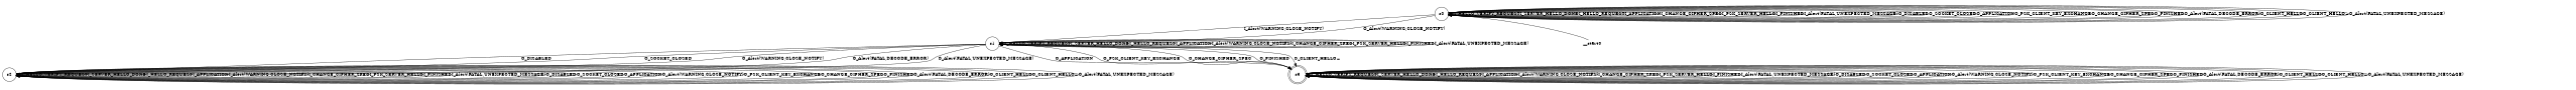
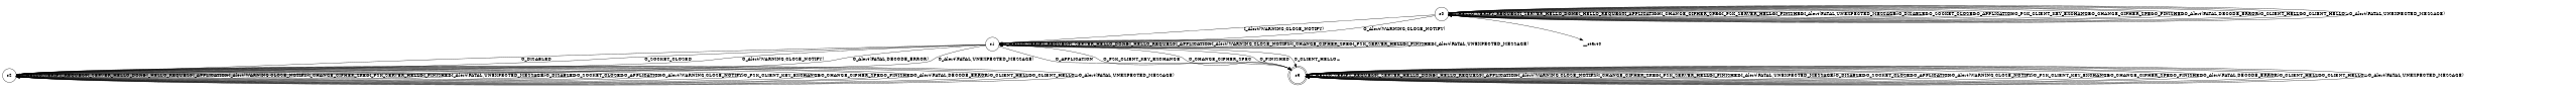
  digraph {
    node [shape=circle]
    n1 [label=s0]
    n2 [label=s1]
    n3 [label=s2]
    n4 [label=s3 shape=doublecircle]
    __start0 [height=0 shape=none width=0]
    n1 -> n1 [label=I_HELLO_VERIFY_REQUEST]
    n1 -> n1 [label=I_SERVER_HELLO_DONE]
    n1 -> n1 [label=I_HELLO_REQUEST]
    n1 -> n1 [label=I_APPLICATION]
    n1 -> n1 [label=I_CHANGE_CIPHER_SPEC]
    n1 -> n1 [label=I_PSK_SERVER_HELLO]
    n1 -> n1 [label=I_FINISHED]
    n1 -> n1 [label="I_Alert(FATAL,UNEXPECTED_MESSAGE)"]
    n1 -> n1 [label=O_DISABLED]
    n1 -> n1 [label=O_SOCKET_CLOSED]
    n1 -> n1 [label=O_APPLICATION]
    n1 -> n1 [label=O_PSK_CLIENT_KEY_EXCHANGE]
    n1 -> n1 [label=O_CHANGE_CIPHER_SPEC]
    n1 -> n1 [label=O_FINISHED]
    n1 -> n1 [label="O_Alert(FATAL,DECODE_ERROR)"]
    n1 -> n1 [label=O_CLIENT_HELLO]
    n1 -> n1 [label="O_CLIENT_HELLO+"]
    n1 -> n1 [label="O_Alert(FATAL,UNEXPECTED_MESSAGE)"]
    n1 -> n2 [label="I_Alert(WARNING,CLOSE_NOTIFY)"]
    n1 -> n2 [label="O_Alert(WARNING,CLOSE_NOTIFY)"]
    n2 -> n2 [label=I_HELLO_VERIFY_REQUEST]
    n2 -> n2 [label=I_SERVER_HELLO_DONE]
    n2 -> n2 [label=I_HELLO_REQUEST]
    n2 -> n2 [label=I_APPLICATION]
    n2 -> n2 [label="I_Alert(WARNING,CLOSE_NOTIFY)"]
    n2 -> n2 [label=I_CHANGE_CIPHER_SPEC]
    n2 -> n2 [label=I_PSK_SERVER_HELLO]
    n2 -> n2 [label=I_FINISHED]
    n2 -> n2 [label="I_Alert(FATAL,UNEXPECTED_MESSAGE)"]
    n2 -> n3 [label=O_DISABLED]
    n2 -> n3 [label=O_SOCKET_CLOSED]
    n2 -> n3 [label="O_Alert(WARNING,CLOSE_NOTIFY)"]
    n2 -> n3 [label="O_Alert(FATAL,DECODE_ERROR)"]
    n2 -> n3 [label="O_Alert(FATAL,UNEXPECTED_MESSAGE)"]
    n2 -> n4 [label=O_APPLICATION]
    n2 -> n4 [label=O_PSK_CLIENT_KEY_EXCHANGE]
    n2 -> n4 [label=O_CHANGE_CIPHER_SPEC]
    n2 -> n4 [label=O_FINISHED]
    n2 -> n4 [label="O_CLIENT_HELLO+"]
    n3 -> n3 [label=I_HELLO_VERIFY_REQUEST]
    n3 -> n3 [label=I_SERVER_HELLO_DONE]
    n3 -> n3 [label=I_HELLO_REQUEST]
    n3 -> n3 [label=I_APPLICATION]
    n3 -> n3 [label="I_Alert(WARNING,CLOSE_NOTIFY)"]
    n3 -> n3 [label=I_CHANGE_CIPHER_SPEC]
    n3 -> n3 [label=I_PSK_SERVER_HELLO]
    n3 -> n3 [label=I_FINISHED]
    n3 -> n3 [label="I_Alert(FATAL,UNEXPECTED_MESSAGE)"]
    n3 -> n3 [label=O_DISABLED]
    n3 -> n3 [label=O_SOCKET_CLOSED]
    n3 -> n3 [label=O_APPLICATION]
    n3 -> n3 [label="O_Alert(WARNING,CLOSE_NOTIFY)"]
    n3 -> n3 [label=O_PSK_CLIENT_KEY_EXCHANGE]
    n3 -> n3 [label=O_CHANGE_CIPHER_SPEC]
    n3 -> n3 [label=O_FINISHED]
    n3 -> n3 [label="O_Alert(FATAL,DECODE_ERROR)"]
    n3 -> n3 [label=O_CLIENT_HELLO]
    n3 -> n3 [label="O_CLIENT_HELLO+"]
    n3 -> n3 [label="O_Alert(FATAL,UNEXPECTED_MESSAGE)"]
    n4 -> n4 [label=I_HELLO_VERIFY_REQUEST]
    n4 -> n4 [label=I_SERVER_HELLO_DONE]
    n4 -> n4 [label=I_HELLO_REQUEST]
    n4 -> n4 [label=I_APPLICATION]
    n4 -> n4 [label="I_Alert(WARNING,CLOSE_NOTIFY)"]
    n4 -> n4 [label=I_CHANGE_CIPHER_SPEC]
    n4 -> n4 [label=I_PSK_SERVER_HELLO]
    n4 -> n4 [label=I_FINISHED]
    n4 -> n4 [label="I_Alert(FATAL,UNEXPECTED_MESSAGE)"]
    n4 -> n4 [label=O_DISABLED]
    n4 -> n4 [label=O_SOCKET_CLOSED]
    n4 -> n4 [label=O_APPLICATION]
    n4 -> n4 [label="O_Alert(WARNING,CLOSE_NOTIFY)"]
    n4 -> n4 [label=O_PSK_CLIENT_KEY_EXCHANGE]
    n4 -> n4 [label=O_CHANGE_CIPHER_SPEC]
    n4 -> n4 [label=O_FINISHED]
    n4 -> n4 [label="O_Alert(FATAL,DECODE_ERROR)"]
    n4 -> n4 [label=O_CLIENT_HELLO]
    n4 -> n4 [label="O_CLIENT_HELLO+"]
    n4 -> n4 [label="O_Alert(FATAL,UNEXPECTED_MESSAGE)"]
-   __start0 -> n1
+   n1 -> __start0
  }
